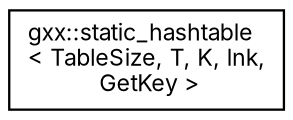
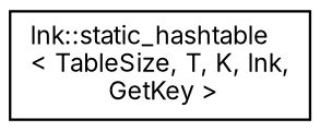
  digraph {
    rankdir=TB
    fontname=Inter
-   n1 [color=black fillcolor=white fontname=Inter fontsize=10 height=0.2 label="gxx::static_hashtable\l\< TableSize, T, K, lnk,\l GetKey \>" shape=record style=filled width=0.4]
+   n1 [color=black fillcolor=white fontname=Inter fontsize=10 height=0.2 label="lnk::static_hashtable\l\< TableSize, T, K, lnk,\l GetKey \>" shape=record style=filled width=0.4]
  }
